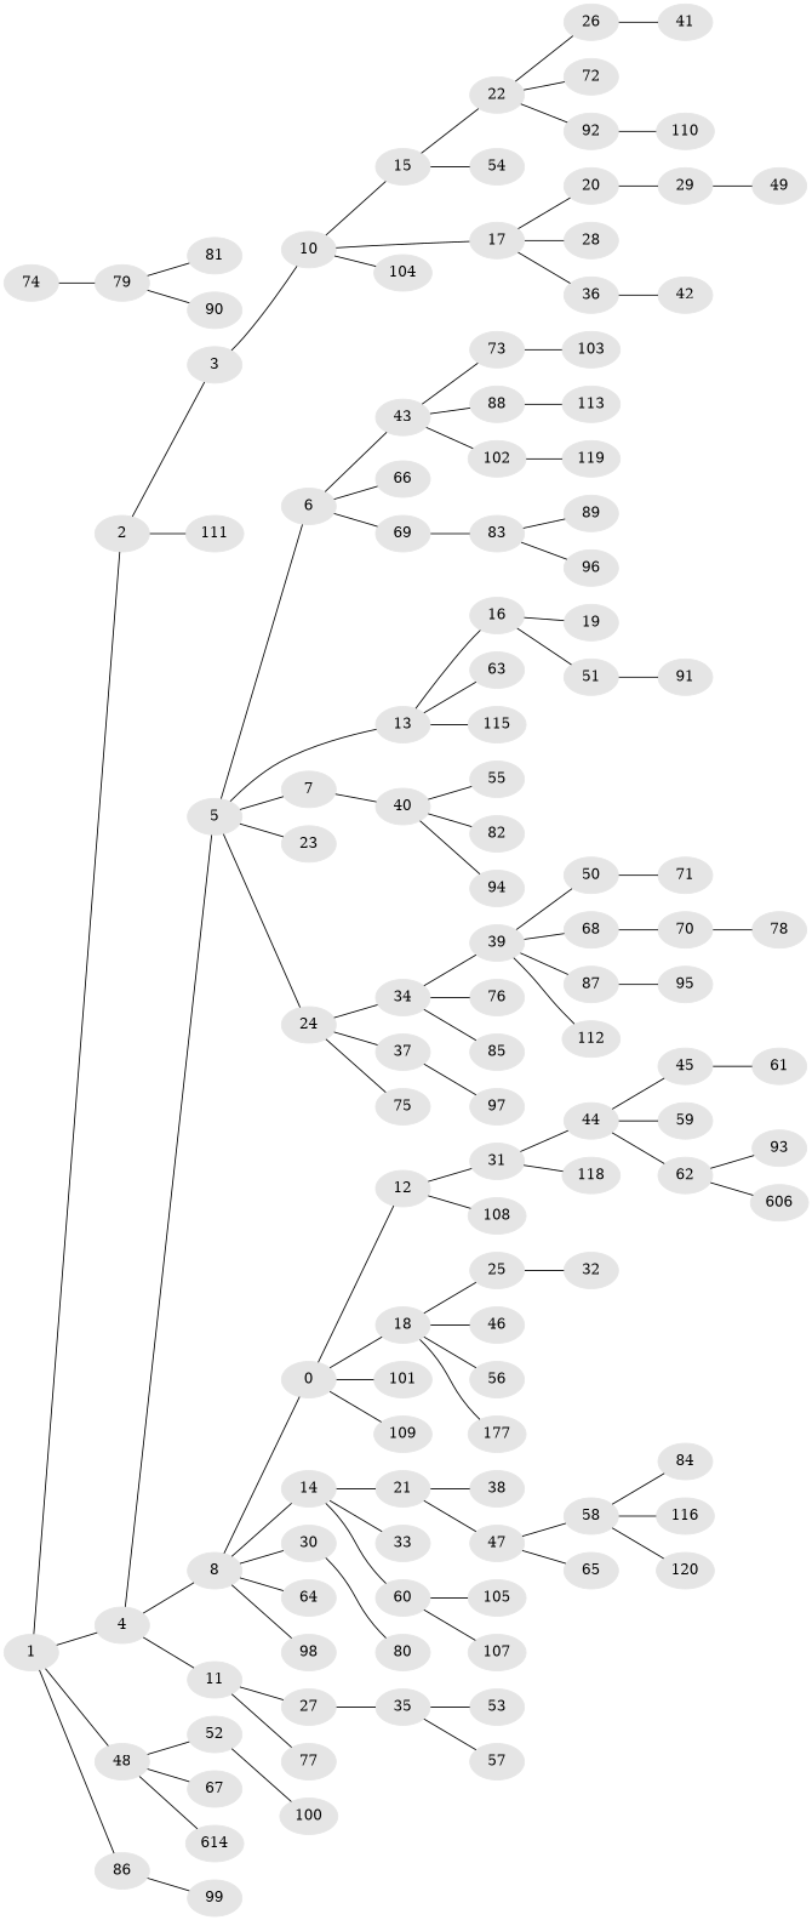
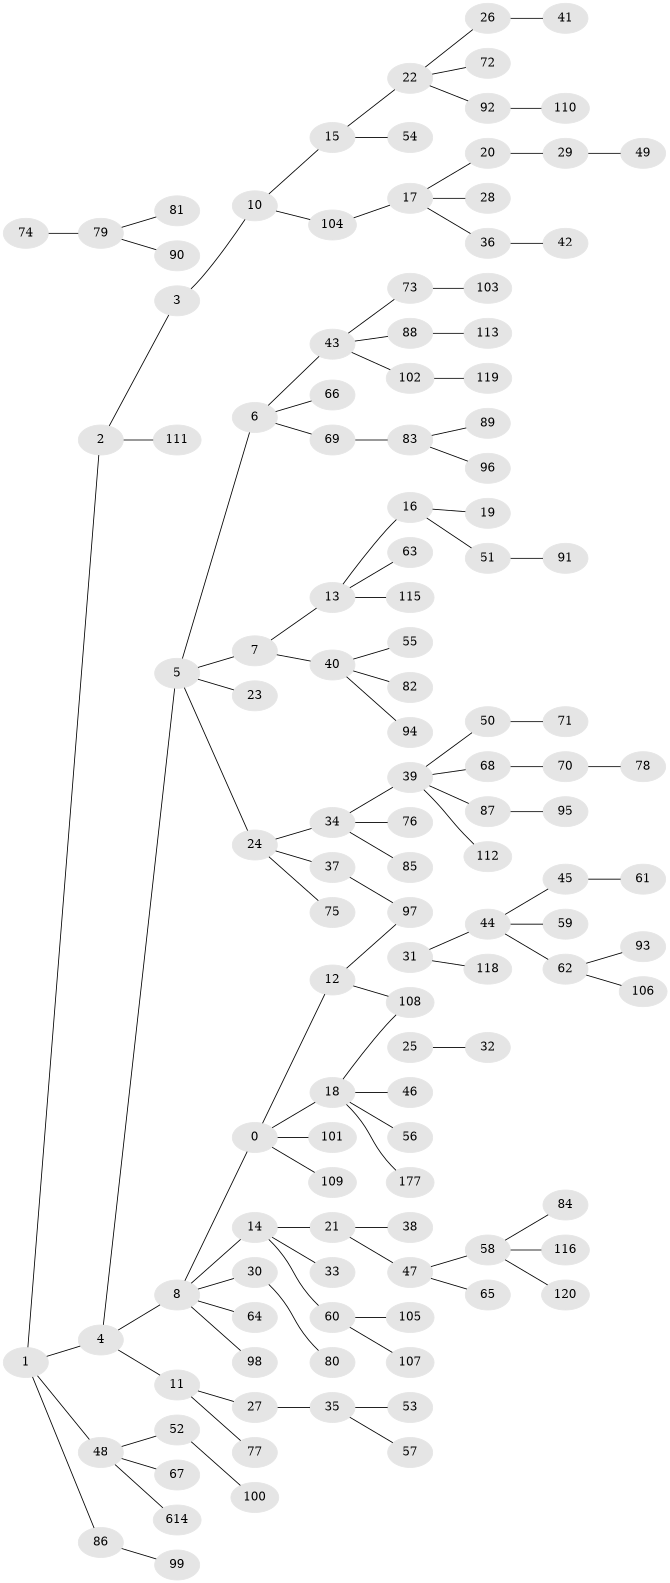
  graph {
    rankdir=LR
    node [color=gray90 style=filled]
    1
    2
    4
    48
    86
    3
    111
    5
    8
    11
    52
    67
    n13 [label=614]
    99
    10
    15
    17
    104
    6
    7
    23
    24
    n23 [label=0]
    14
    30
    64
    98
    27
    77
    43
    66
    69
    13
    40
    34
    37
    75
    73
    88
    102
    83
    16
    63
    115
    55
    82
    94
    12
    18
    101
    109
    21
    33
    60
    80
    31
    108
    25
    46
    56
    n61 [label=177]
    22
    54
    20
    28
    36
    35
    44
    118
    19
    51
    38
    47
    105
    107
    26
    72
    92
    91
    29
    42
    32
    49
    58
    65
    41
    110
    39
    76
    85
    97
    53
    57
    45
    59
    62
    50
    68
    87
    112
    71
    70
    95
    103
    113
    119
    61
    93
-   106 [label=606]
+   106
    84
    116
    120
    100
    74
    79
    78
    89
    96
    81
    90
    1 -- 2
    1 -- 4
    1 -- 48
    1 -- 86
    2 -- 3
    2 -- 111
    4 -- 5
    4 -- 8
    4 -- 11
    48 -- 52
    48 -- 67
    48 -- n13
    86 -- 99
    3 -- 10
    5 -- 6
    5 -- 7
    5 -- 23
    5 -- 24
    8 -- n23
    8 -- 14
    8 -- 30
    8 -- 64
    8 -- 98
    11 -- 27
    11 -- 77
    52 -- 100
    10 -- 15
-   10 -- 17
+   104 -- 17
    10 -- 104
    15 -- 22
    15 -- 54
    17 -- 20
    17 -- 28
    17 -- 36
    6 -- 43
    6 -- 66
    6 -- 69
-   5 -- 13
+   7 -- 13
    7 -- 40
    24 -- 34
    24 -- 37
    24 -- 75
    n23 -- 12
    n23 -- 18
    n23 -- 101
    n23 -- 109
    14 -- 21
    14 -- 33
    14 -- 60
    30 -- 80
    27 -- 35
    43 -- 73
    43 -- 88
    43 -- 102
    69 -- 83
    13 -- 16
    13 -- 63
    13 -- 115
    40 -- 55
    40 -- 82
    40 -- 94
    34 -- 39
    34 -- 76
    34 -- 85
    37 -- 97
    73 -- 103
    88 -- 113
    102 -- 119
    83 -- 89
    83 -- 96
    16 -- 19
    16 -- 51
-   12 -- 31
+   12 -- 97
    12 -- 108
-   18 -- 25
+   18 -- 108
    18 -- 46
    18 -- 56
    18 -- n61
    21 -- 38
    21 -- 47
    60 -- 105
    60 -- 107
    31 -- 44
    31 -- 118
    25 -- 32
    22 -- 26
    22 -- 72
    22 -- 92
    20 -- 29
    36 -- 42
    35 -- 53
    35 -- 57
    44 -- 45
    44 -- 59
    44 -- 62
    51 -- 91
    47 -- 58
    47 -- 65
    26 -- 41
    92 -- 110
    29 -- 49
    58 -- 84
    58 -- 116
    58 -- 120
    39 -- 50
    39 -- 68
    39 -- 87
    39 -- 112
    45 -- 61
    62 -- 93
    62 -- 106
    50 -- 71
    68 -- 70
    87 -- 95
    70 -- 78
    74 -- 79
    79 -- 81
    79 -- 90
  }
